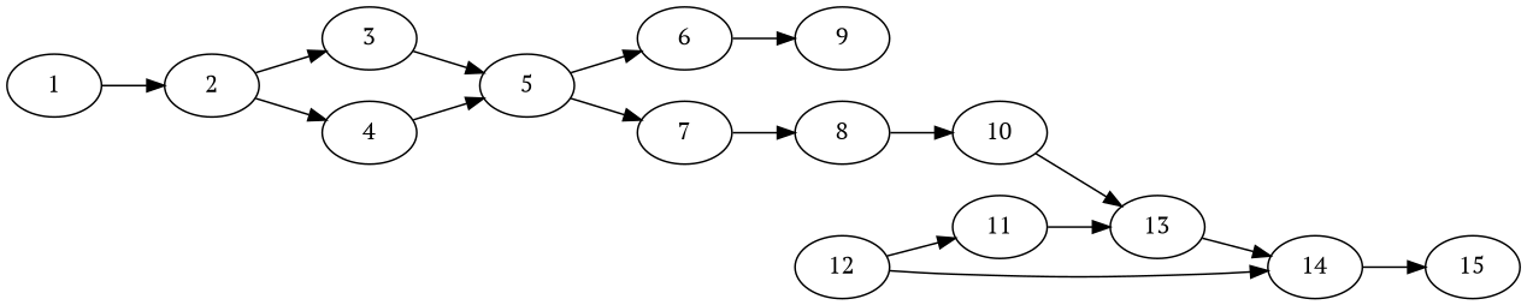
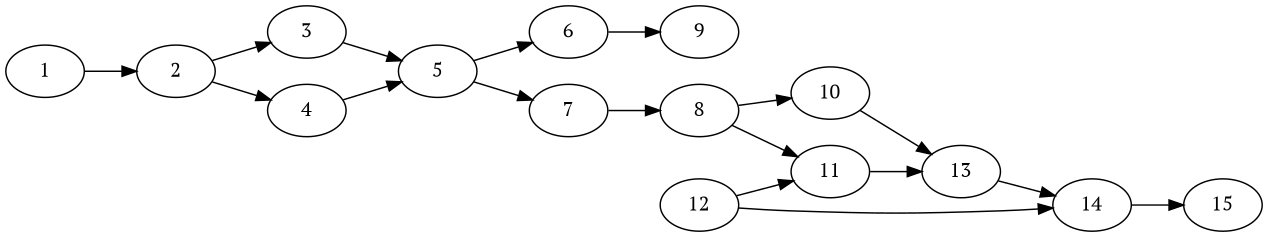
  digraph {
    fontname="PT Serif"
    rankdir=LR
    node [alpha=0.13 fontname="PT Serif"]
    edge [fontname="PT Serif"]
    1 [alpha=0.17 expect_size=10054656]
    2 [expect_size=23743488]
    3 [alpha=0.19 expect_size=9822208]
    4 [alpha=0.15 expect_size=35761152]
    5 [alpha=0.18 expect_size=46312448]
    6 [alpha=0.03 expect_size=13406208]
    7 [alpha=0.11 expect_size=51699712]
    9 [alpha=0.02 expect_size=27640832]
    8 [alpha=0.09 expect_size=6021120]
    10 [alpha=0.06 expect_size=9695232]
    11 [expect_size=35680256]
    13 [alpha=0.04 expect_size=11532288]
    14 [alpha=0.05 expect_size=9560064]
    12 [expect_size=28340224]
    15 [alpha=0.12 expect_size=45032448]
    1 -> 2
    2 -> 3
    2 -> 4
    3 -> 5
    4 -> 5
    5 -> 6
    5 -> 7
    6 -> 9
    7 -> 8
    8 -> 10
+   8 -> 11
    10 -> 13
    11 -> 13
    13 -> 14
    14 -> 15
    12 -> 11
    12 -> 14
  }
